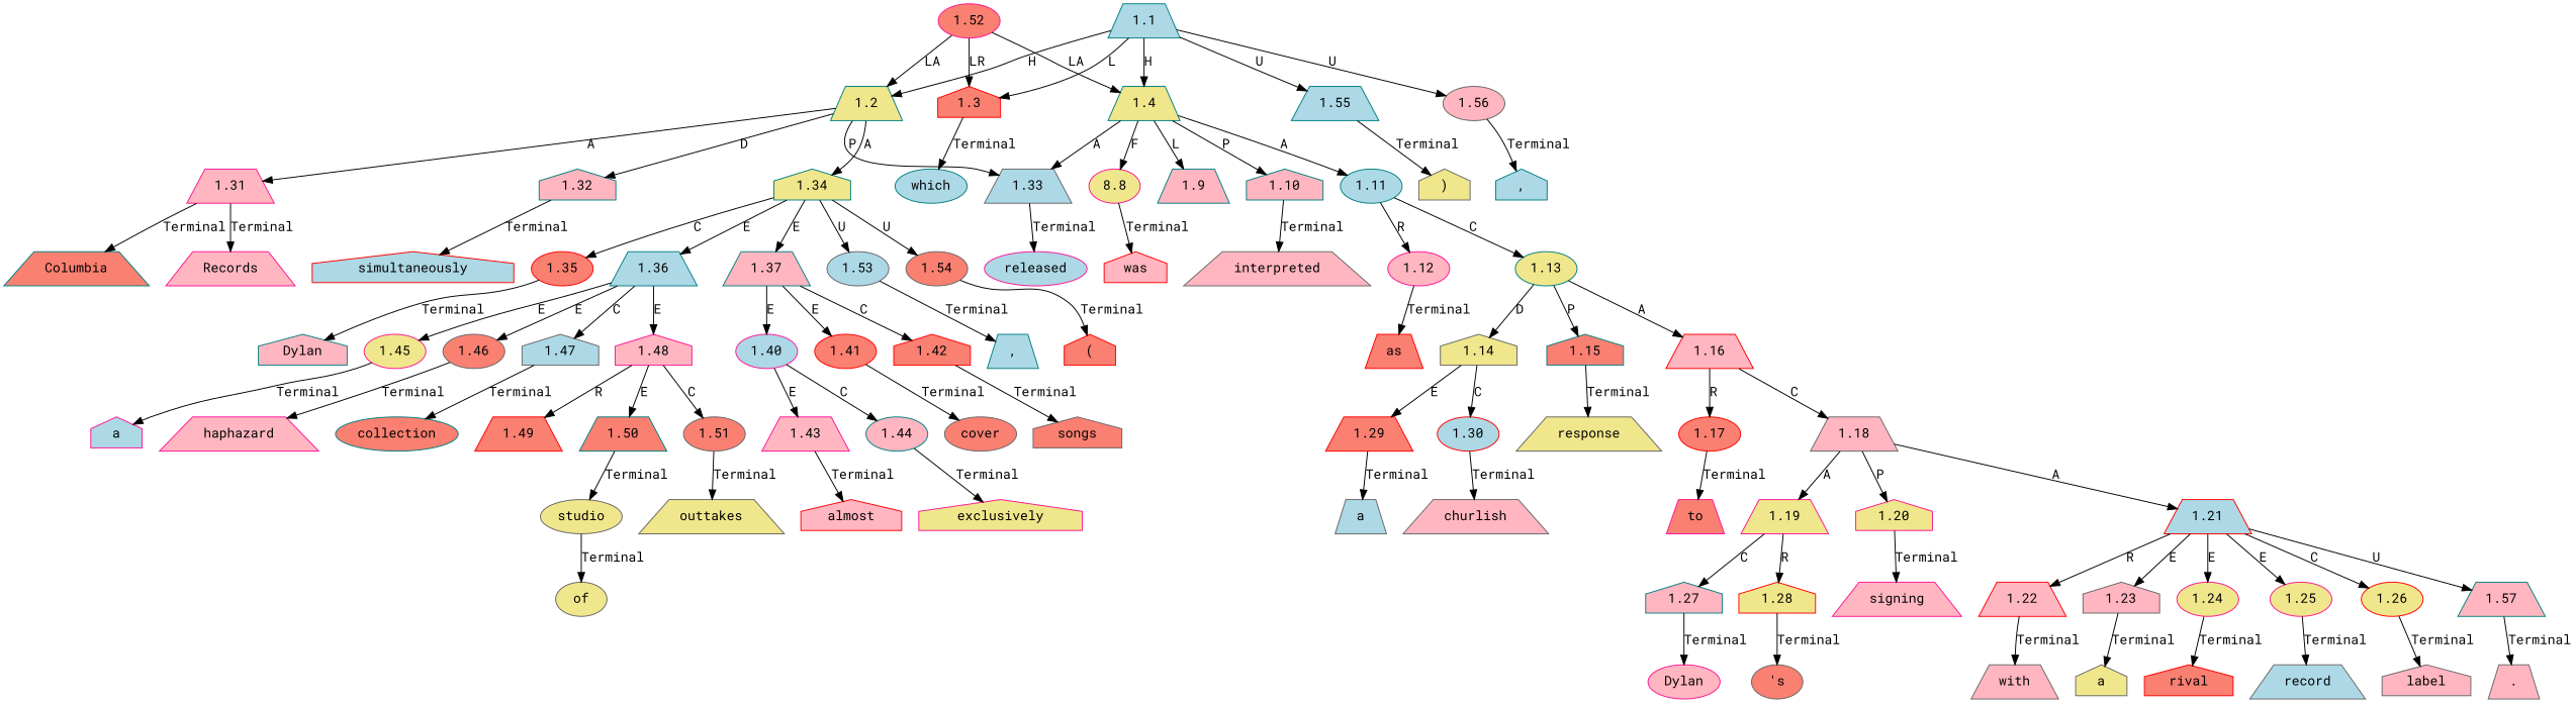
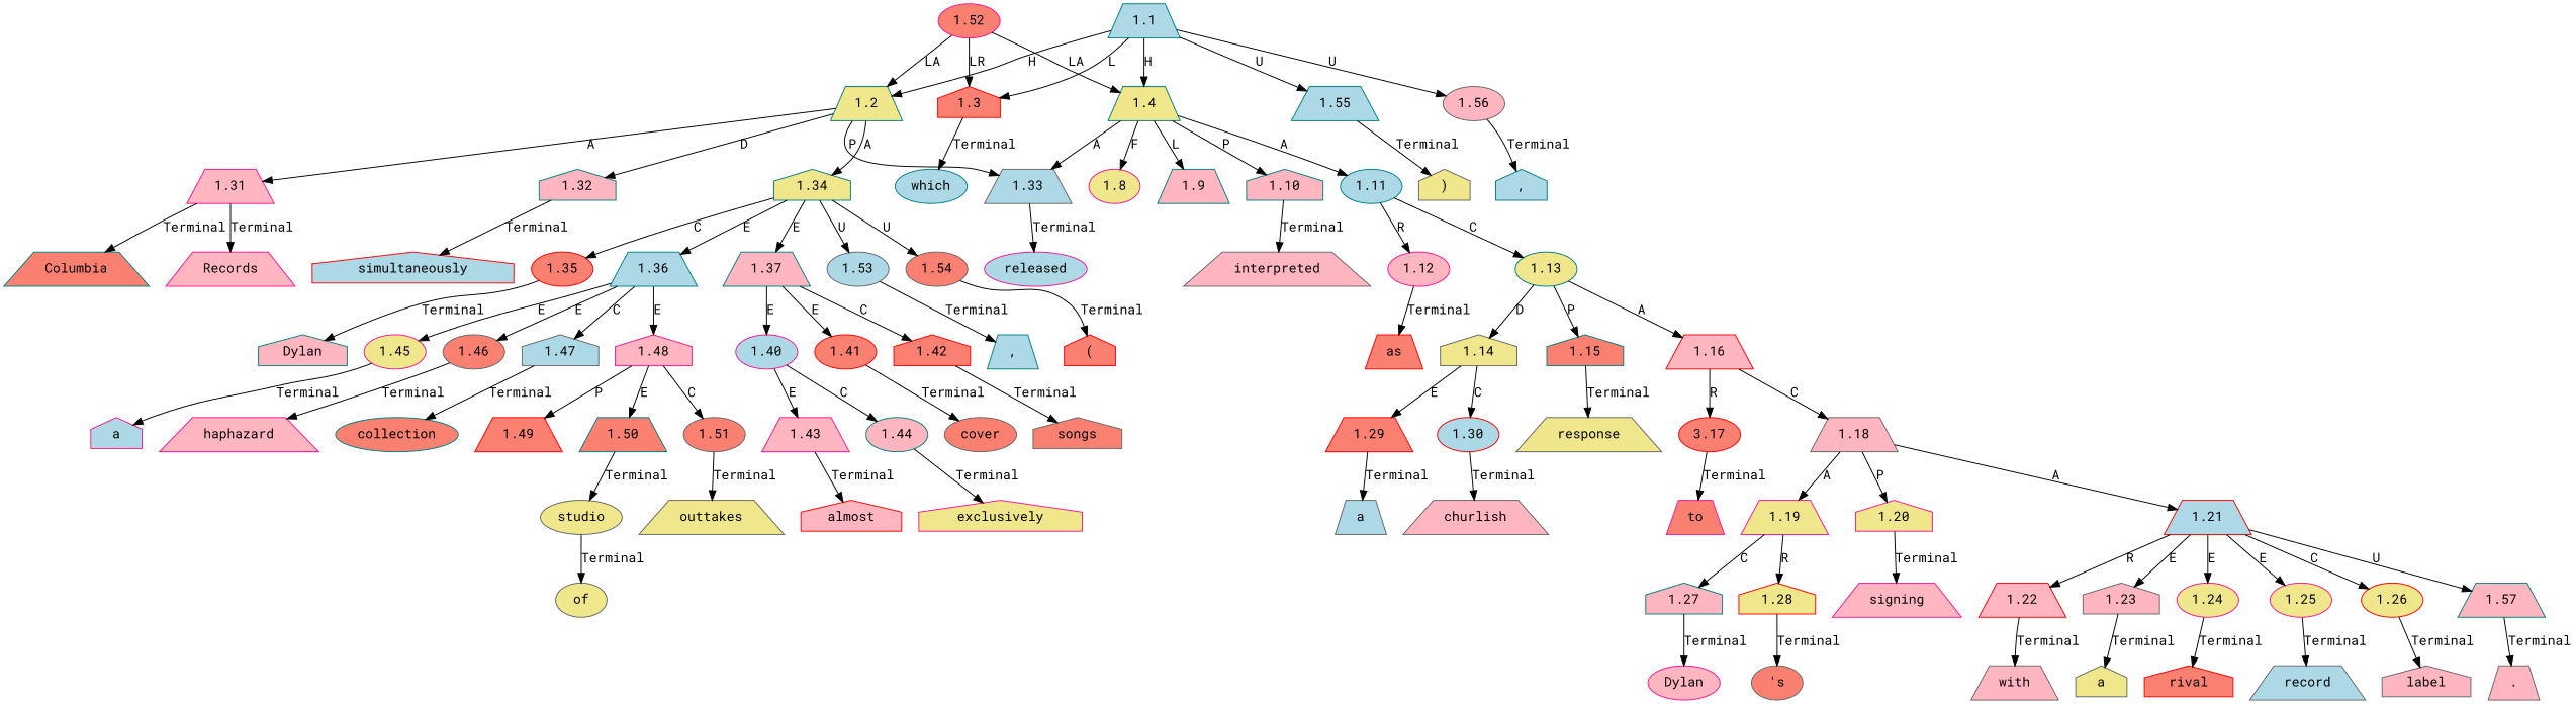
  digraph {
    fontname="Roboto Mono"
    node [color=gray40 fillcolor=lightpink fontname="Roboto Mono" ordering=out shape=trapezium style=filled]
    edge [fontname="Roboto Mono" ordering=out]
    n1 [color=teal fillcolor=salmon label=Columbia]
    n2 [fillcolor=khaki label=of shape=ellipse]
    n3 [fillcolor=khaki label=studio shape=ellipse]
    n4 [fillcolor=khaki label=outtakes]
    n5 [color=red fillcolor=salmon label="(" shape=house]
    n6 [color=red label=almost shape=house]
    n7 [color=deeppink fillcolor=khaki label=exclusively shape=house]
    n8 [fillcolor=salmon label=cover shape=ellipse]
    n9 [fillcolor=salmon label=songs shape=house]
    n10 [fillcolor=khaki label=")" shape=house]
    n11 [color=teal fillcolor=lightblue label="," shape=house]
    n12 [color=deeppink label=Records]
    n13 [color=teal fillcolor=lightblue label=which shape=ellipse]
-   n14 [color=red label=was shape=house]
    n15 [label=interpreted]
    n16 [color=red fillcolor=salmon label=as]
    n17 [fillcolor=lightblue label=a]
    n18 [label=churlish]
    n19 [fillcolor=khaki label=response]
    n20 [color=deeppink fillcolor=salmon label=to]
    n21 [color=deeppink label=Dylan shape=ellipse]
    n22 [color=red fillcolor=lightblue label=simultaneously shape=house]
    n23 [fillcolor=salmon label="'s" shape=ellipse]
    n24 [color=deeppink label=signing]
    n25 [label=with]
    n26 [fillcolor=khaki label=a shape=house]
    n27 [color=red fillcolor=salmon label=rival shape=house]
    n28 [fillcolor=lightblue label=record]
    n29 [label=label shape=house]
    n30 [label="."]
    n31 [color=deeppink fillcolor=lightblue label=released shape=ellipse]
    n32 [color=teal label=Dylan shape=house]
    n33 [color=teal fillcolor=lightblue label=","]
    n34 [color=deeppink fillcolor=lightblue label=a shape=house]
    n35 [color=deeppink label=haphazard]
    n36 [color=teal fillcolor=salmon label=collection shape=ellipse]
    n37 [color=teal fillcolor=lightblue label=1.1]
    n38 [color=teal fillcolor=khaki label=1.2]
    n39 [color=red fillcolor=salmon label=1.3 shape=house]
    n40 [color=teal fillcolor=khaki label=1.4]
    n41 [color=teal fillcolor=lightblue label=1.55]
    n42 [label=1.56 shape=ellipse]
    n43 [color=deeppink label=1.31]
    n44 [color=teal label=1.32 shape=house]
    n45 [fillcolor=lightblue label=1.33]
    n46 [color=teal fillcolor=khaki label=1.34 shape=house]
-   n47 [color=deeppink fillcolor=khaki label=8.8 shape=ellipse]
+   n47 [color=deeppink fillcolor=khaki label=1.8 shape=ellipse]
    n48 [color=teal label=1.9]
    n49 [color=teal label=1.10 shape=house]
    n50 [color=teal fillcolor=lightblue label=1.11 shape=ellipse]
    n51 [color=red fillcolor=salmon label=1.35 shape=ellipse]
    n52 [color=teal fillcolor=lightblue label=1.36]
    n53 [color=teal label=1.37]
    n54 [fillcolor=lightblue label=1.53 shape=ellipse]
    n55 [fillcolor=salmon label=1.54 shape=ellipse]
    n56 [color=deeppink label=1.12 shape=ellipse]
    n57 [color=teal fillcolor=khaki label=1.13 shape=ellipse]
    n58 [fillcolor=khaki label=1.14 shape=house]
    n59 [color=teal fillcolor=salmon label=1.15 shape=house]
    n60 [color=red label=1.16]
    n61 [color=red fillcolor=salmon label=1.29]
    n62 [color=red fillcolor=lightblue label=1.30 shape=ellipse]
-   n63 [color=red fillcolor=salmon label=1.17 shape=ellipse]
+   n63 [color=red fillcolor=salmon label=3.17 shape=ellipse]
    n64 [label=1.18]
    n65 [color=deeppink fillcolor=khaki label=1.19]
    n66 [color=deeppink fillcolor=khaki label=1.20 shape=house]
    n67 [color=red fillcolor=lightblue label=1.21]
    n68 [color=teal label=1.27 shape=house]
    n69 [color=red fillcolor=khaki label=1.28 shape=house]
    n70 [color=red label=1.22]
    n71 [label=1.23 shape=house]
    n72 [color=deeppink fillcolor=khaki label=1.24 shape=ellipse]
    n73 [color=deeppink fillcolor=khaki label=1.25 shape=ellipse]
    n74 [color=red fillcolor=khaki label=1.26 shape=ellipse]
    n75 [color=teal label=1.57]
    n76 [color=deeppink fillcolor=khaki label=1.45 shape=ellipse]
    n77 [fillcolor=salmon label=1.46 shape=ellipse]
    n78 [fillcolor=lightblue label=1.47 shape=house]
    n79 [color=deeppink label=1.48 shape=house]
    n80 [color=deeppink fillcolor=lightblue label=1.40 shape=ellipse]
    n81 [color=red fillcolor=salmon label=1.41 shape=ellipse]
    n82 [color=red fillcolor=salmon label=1.42 shape=house]
    n83 [color=red fillcolor=salmon label=1.49]
    n84 [color=teal fillcolor=salmon label=1.50]
    n85 [fillcolor=salmon label=1.51 shape=ellipse]
    n86 [color=deeppink label=1.43]
    n87 [color=teal label=1.44 shape=ellipse]
    n88 [color=deeppink fillcolor=salmon label=1.52 shape=ellipse]
    n3 -> n2 [label=Terminal]
    n37 -> n38 [label=H]
    n37 -> n39 [label=L]
    n37 -> n40 [label=H]
    n37 -> n41 [label=U]
    n37 -> n42 [label=U]
    n38 -> n43 [label=A]
    n38 -> n44 [label=D]
    n38 -> n45 [label=P]
    n38 -> n46 [label=A]
    n39 -> n13 [label=Terminal]
    n40 -> n45 [label=A]
    n40 -> n47 [label=F]
    n40 -> n48 [label=L]
    n40 -> n49 [label=P]
    n40 -> n50 [label=A]
    n41 -> n10 [label=Terminal]
    n42 -> n11 [label=Terminal]
    n43 -> n1 [label=Terminal]
    n43 -> n12 [label=Terminal]
    n44 -> n22 [label=Terminal]
    n45 -> n31 [label=Terminal]
    n46 -> n51 [label=C]
    n46 -> n52 [label=E]
    n46 -> n53 [label=E]
    n46 -> n54 [label=U]
    n46 -> n55 [label=U]
-   n47 -> n14 [label=Terminal]
    n49 -> n15 [label=Terminal]
    n50 -> n56 [label=R]
    n50 -> n57 [label=C]
    n51 -> n32 [label=Terminal]
    n52 -> n76 [label=E]
    n52 -> n77 [label=E]
    n52 -> n78 [label=C]
    n52 -> n79 [label=E]
    n53 -> n80 [label=E]
    n53 -> n81 [label=E]
    n53 -> n82 [label=C]
    n54 -> n33 [label=Terminal]
    n55 -> n5 [label=Terminal]
    n56 -> n16 [label=Terminal]
    n57 -> n58 [label=D]
    n57 -> n59 [label=P]
    n57 -> n60 [label=A]
    n58 -> n61 [label=E]
    n58 -> n62 [label=C]
    n59 -> n19 [label=Terminal]
    n60 -> n63 [label=R]
    n60 -> n64 [label=C]
    n61 -> n17 [label=Terminal]
    n62 -> n18 [label=Terminal]
    n63 -> n20 [label=Terminal]
    n64 -> n65 [label=A]
    n64 -> n66 [label=P]
    n64 -> n67 [label=A]
    n65 -> n68 [label=C]
    n65 -> n69 [label=R]
    n66 -> n24 [label=Terminal]
    n67 -> n70 [label=R]
    n67 -> n71 [label=E]
    n67 -> n72 [label=E]
    n67 -> n73 [label=E]
    n67 -> n74 [label=C]
    n67 -> n75 [label=U]
    n68 -> n21 [label=Terminal]
    n69 -> n23 [label=Terminal]
    n70 -> n25 [label=Terminal]
    n71 -> n26 [label=Terminal]
    n72 -> n27 [label=Terminal]
    n73 -> n28 [label=Terminal]
    n74 -> n29 [label=Terminal]
    n75 -> n30 [label=Terminal]
    n76 -> n34 [label=Terminal]
    n77 -> n35 [label=Terminal]
    n78 -> n36 [label=Terminal]
-   n79 -> n83 [label=R]
+   n79 -> n83 [label=P]
    n79 -> n84 [label=E]
    n79 -> n85 [label=C]
    n80 -> n86 [label=E]
    n80 -> n87 [label=C]
    n81 -> n8 [label=Terminal]
    n82 -> n9 [label=Terminal]
    n84 -> n3 [label=Terminal]
    n85 -> n4 [label=Terminal]
    n86 -> n6 [label=Terminal]
    n87 -> n7 [label=Terminal]
    n88 -> n38 [label=LA]
    n88 -> n39 [label=LR]
    n88 -> n40 [label=LA]
  }
